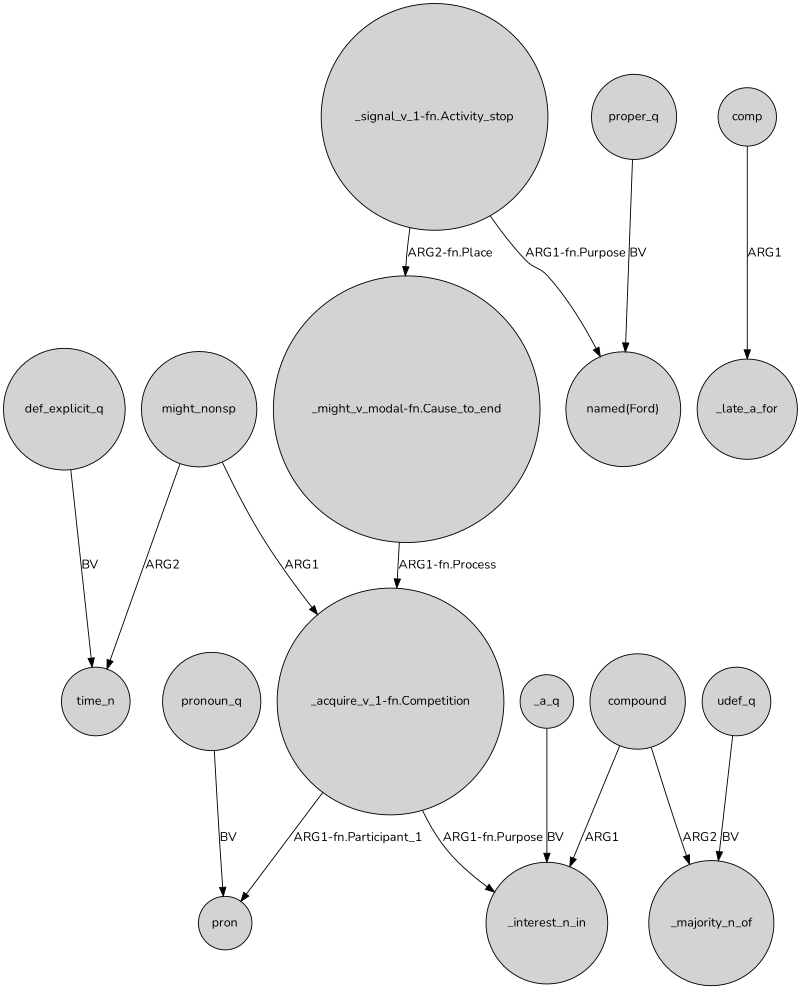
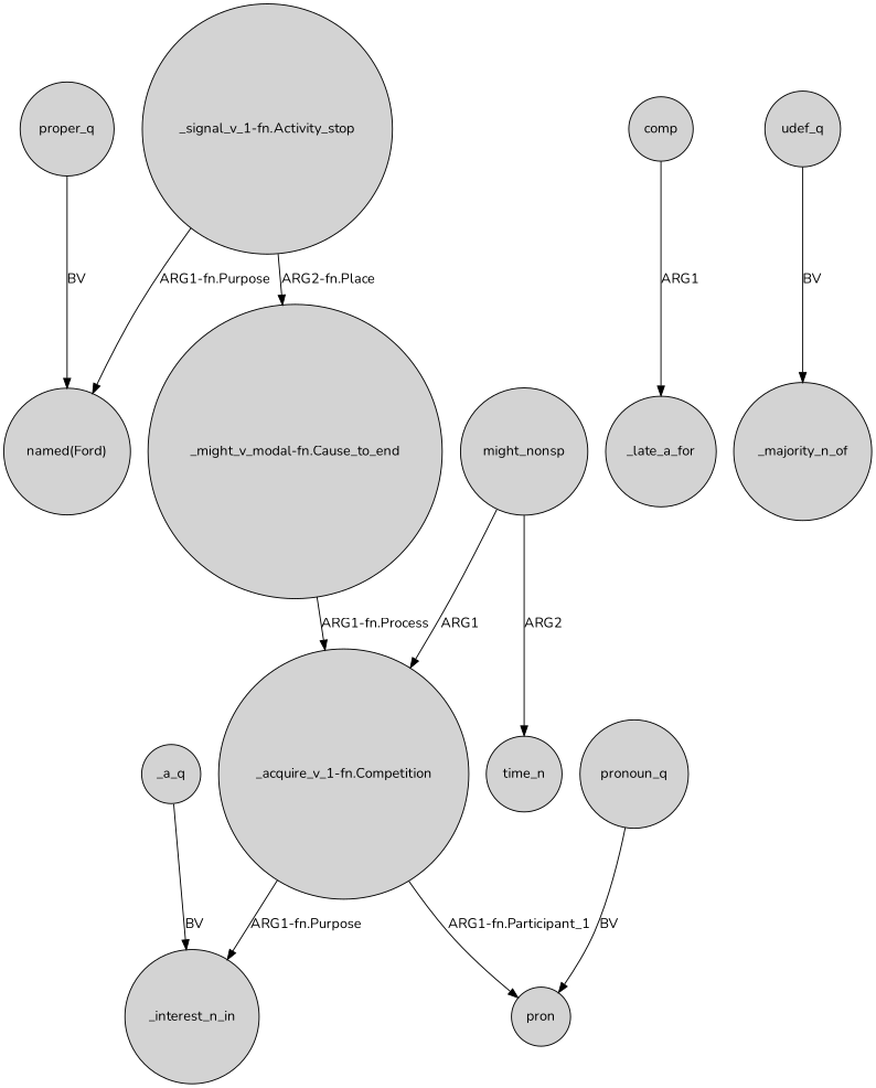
  digraph {
    fontname=Nunito
    node [fontname=Nunito shape=circle style=filled]
    edge [fontname=Nunito]
-   def_explicit_q
    time_n
    comp
    _late_a_for
    "_signal_v_1-fn.Activity_stop"
    "_might_v_modal-fn.Cause_to_end"
    "named(Ford)"
    "_acquire_v_1-fn.Competition"
    _interest_n_in
    pron
    _a_q
    n12 [label=might_nonsp]
    proper_q
-   compound
    _majority_n_of
    udef_q
    pronoun_q
-   def_explicit_q -> time_n [label=BV]
    comp -> _late_a_for [label=ARG1]
    "_signal_v_1-fn.Activity_stop" -> "_might_v_modal-fn.Cause_to_end" [label="ARG2-fn.Place"]
    "_signal_v_1-fn.Activity_stop" -> "named(Ford)" [label="ARG1-fn.Purpose"]
    "_might_v_modal-fn.Cause_to_end" -> "_acquire_v_1-fn.Competition" [label="ARG1-fn.Process"]
    "_acquire_v_1-fn.Competition" -> _interest_n_in [label="ARG1-fn.Purpose"]
    "_acquire_v_1-fn.Competition" -> pron [label="ARG1-fn.Participant_1"]
    _a_q -> _interest_n_in [label=BV]
    n12 -> time_n [label=ARG2]
    n12 -> "_acquire_v_1-fn.Competition" [label=ARG1]
    proper_q -> "named(Ford)" [label=BV]
-   compound -> _interest_n_in [label=ARG1]
-   compound -> _majority_n_of [label=ARG2]
    udef_q -> _majority_n_of [label=BV]
    pronoun_q -> pron [label=BV]
  }
